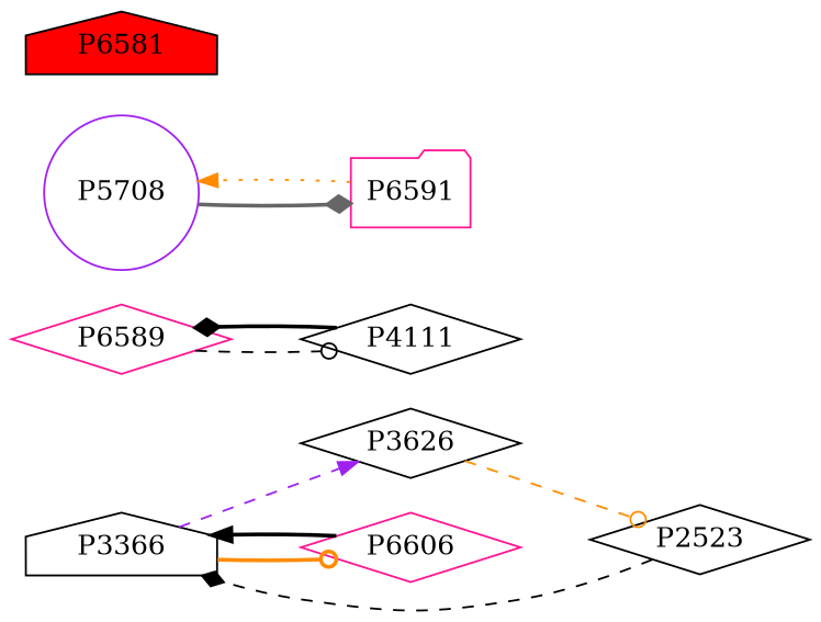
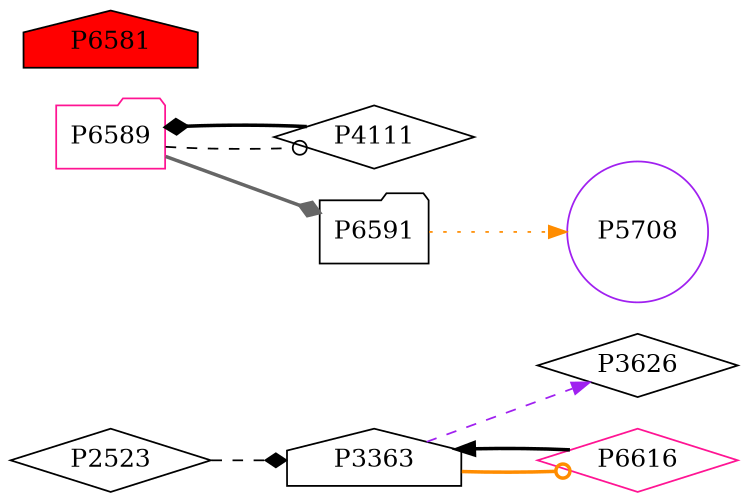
  digraph {
    rankdir=LR
    node [color=black shape=diamond]
    edge [arrowhead=normal color=black style=dashed]
-   P3363 [shape=house label=P3366]
+   P3363 [shape=house]
    P3626
-   P6606 [color=deeppink]
+   P6606 [color=deeppink label=P6616]
    P2523
-   P6589 [color=deeppink]
+   P6589 [color=deeppink shape=folder]
    P4111
    P5708 [color=purple shape=circle]
-   P6591 [color=deeppink shape=folder]
+   P6591 [shape=folder]
    P6581 [fillcolor=red shape=house style=filled]
    P3363 -> P3626 [color=purple]
    P3363 -> P6606 [arrowhead=odot color=darkorange style=bold]
-   P3626 -> P2523 [arrowhead=odot color=darkorange]
    P6606 -> P3363 [style=bold]
    P2523 -> P3363 [arrowhead=diamond]
    P6589 -> P4111 [arrowhead=odot]
    P4111 -> P6589 [arrowhead=diamond style=bold]
-   P5708 -> P6591 [arrowhead=diamond color=gray40 style=bold]
+   P6589 -> P6591 [arrowhead=diamond color=gray40 style=bold]
    P6591 -> P5708 [color=darkorange style=dotted]
  }
